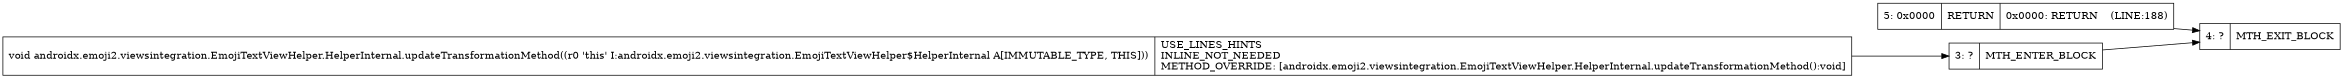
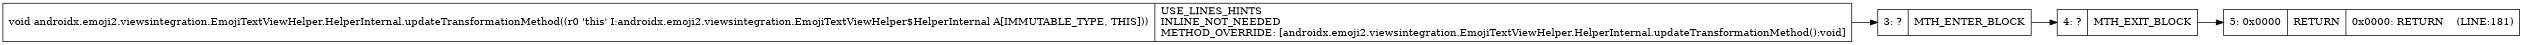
  digraph {
    rankdir=LR
    node [shape=record]
    n1 [label="{3\:\ ?|MTH_ENTER_BLOCK\l}"]
    n2 [label="{4\:\ ?|MTH_EXIT_BLOCK\l}"]
-   n3 [label="{5\:\ 0x0000|RETURN\l|0x0000: RETURN    (LINE:188)\l}"]
+   n3 [label="{5\:\ 0x0000|RETURN\l|0x0000: RETURN    (LINE:181)\l}"]
    n4 [label="{void androidx.emoji2.viewsintegration.EmojiTextViewHelper.HelperInternal.updateTransformationMethod((r0 'this' I:androidx.emoji2.viewsintegration.EmojiTextViewHelper$HelperInternal A[IMMUTABLE_TYPE, THIS]))  | USE_LINES_HINTS\lINLINE_NOT_NEEDED\lMETHOD_OVERRIDE: [androidx.emoji2.viewsintegration.EmojiTextViewHelper.HelperInternal.updateTransformationMethod():void]\l}"]
    n1 -> n2
-   n3 -> n2
+   n2 -> n3
    n4 -> n1
  }
